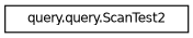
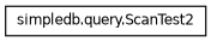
  digraph {
    rankdir=LR
-   n1 [color=black fillcolor=white fontname=Helvetica fontsize=10 height=0.2 label="query.query.ScanTest2" shape=record style=filled width=0.4]
+   n1 [color=black fillcolor=white fontname=Helvetica fontsize=10 height=0.2 label="simpledb.query.ScanTest2" shape=record style=filled width=0.4]
  }
